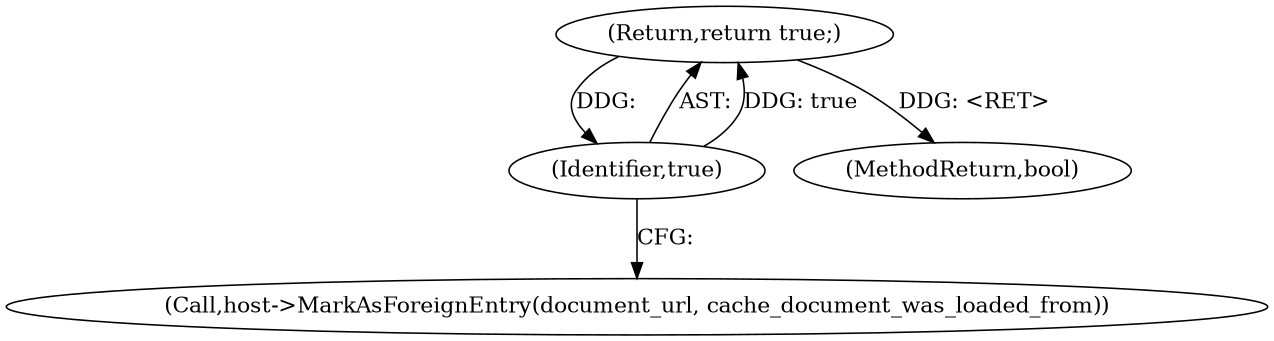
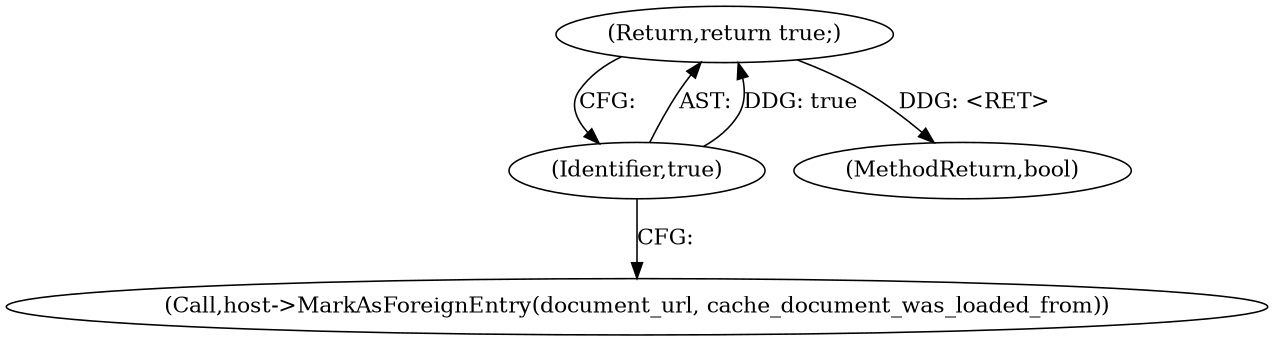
  digraph {
    n1 [label="(Return,return true;)"]
    n2 [label="(Identifier,true)"]
    n3 [label="(MethodReturn,bool)"]
    n4 [label="(Call,host->MarkAsForeignEntry(document_url, cache_document_was_loaded_from))"]
-   n1 -> n2 [label="DDG: "]
+   n1 -> n2 [label="CFG: "]
    n1 -> n3 [label="DDG: <RET>"]
    n2 -> n1 [label="AST: "]
    n2 -> n1 [label="DDG: true"]
    n2 -> n4 [label="CFG: "]
  }
